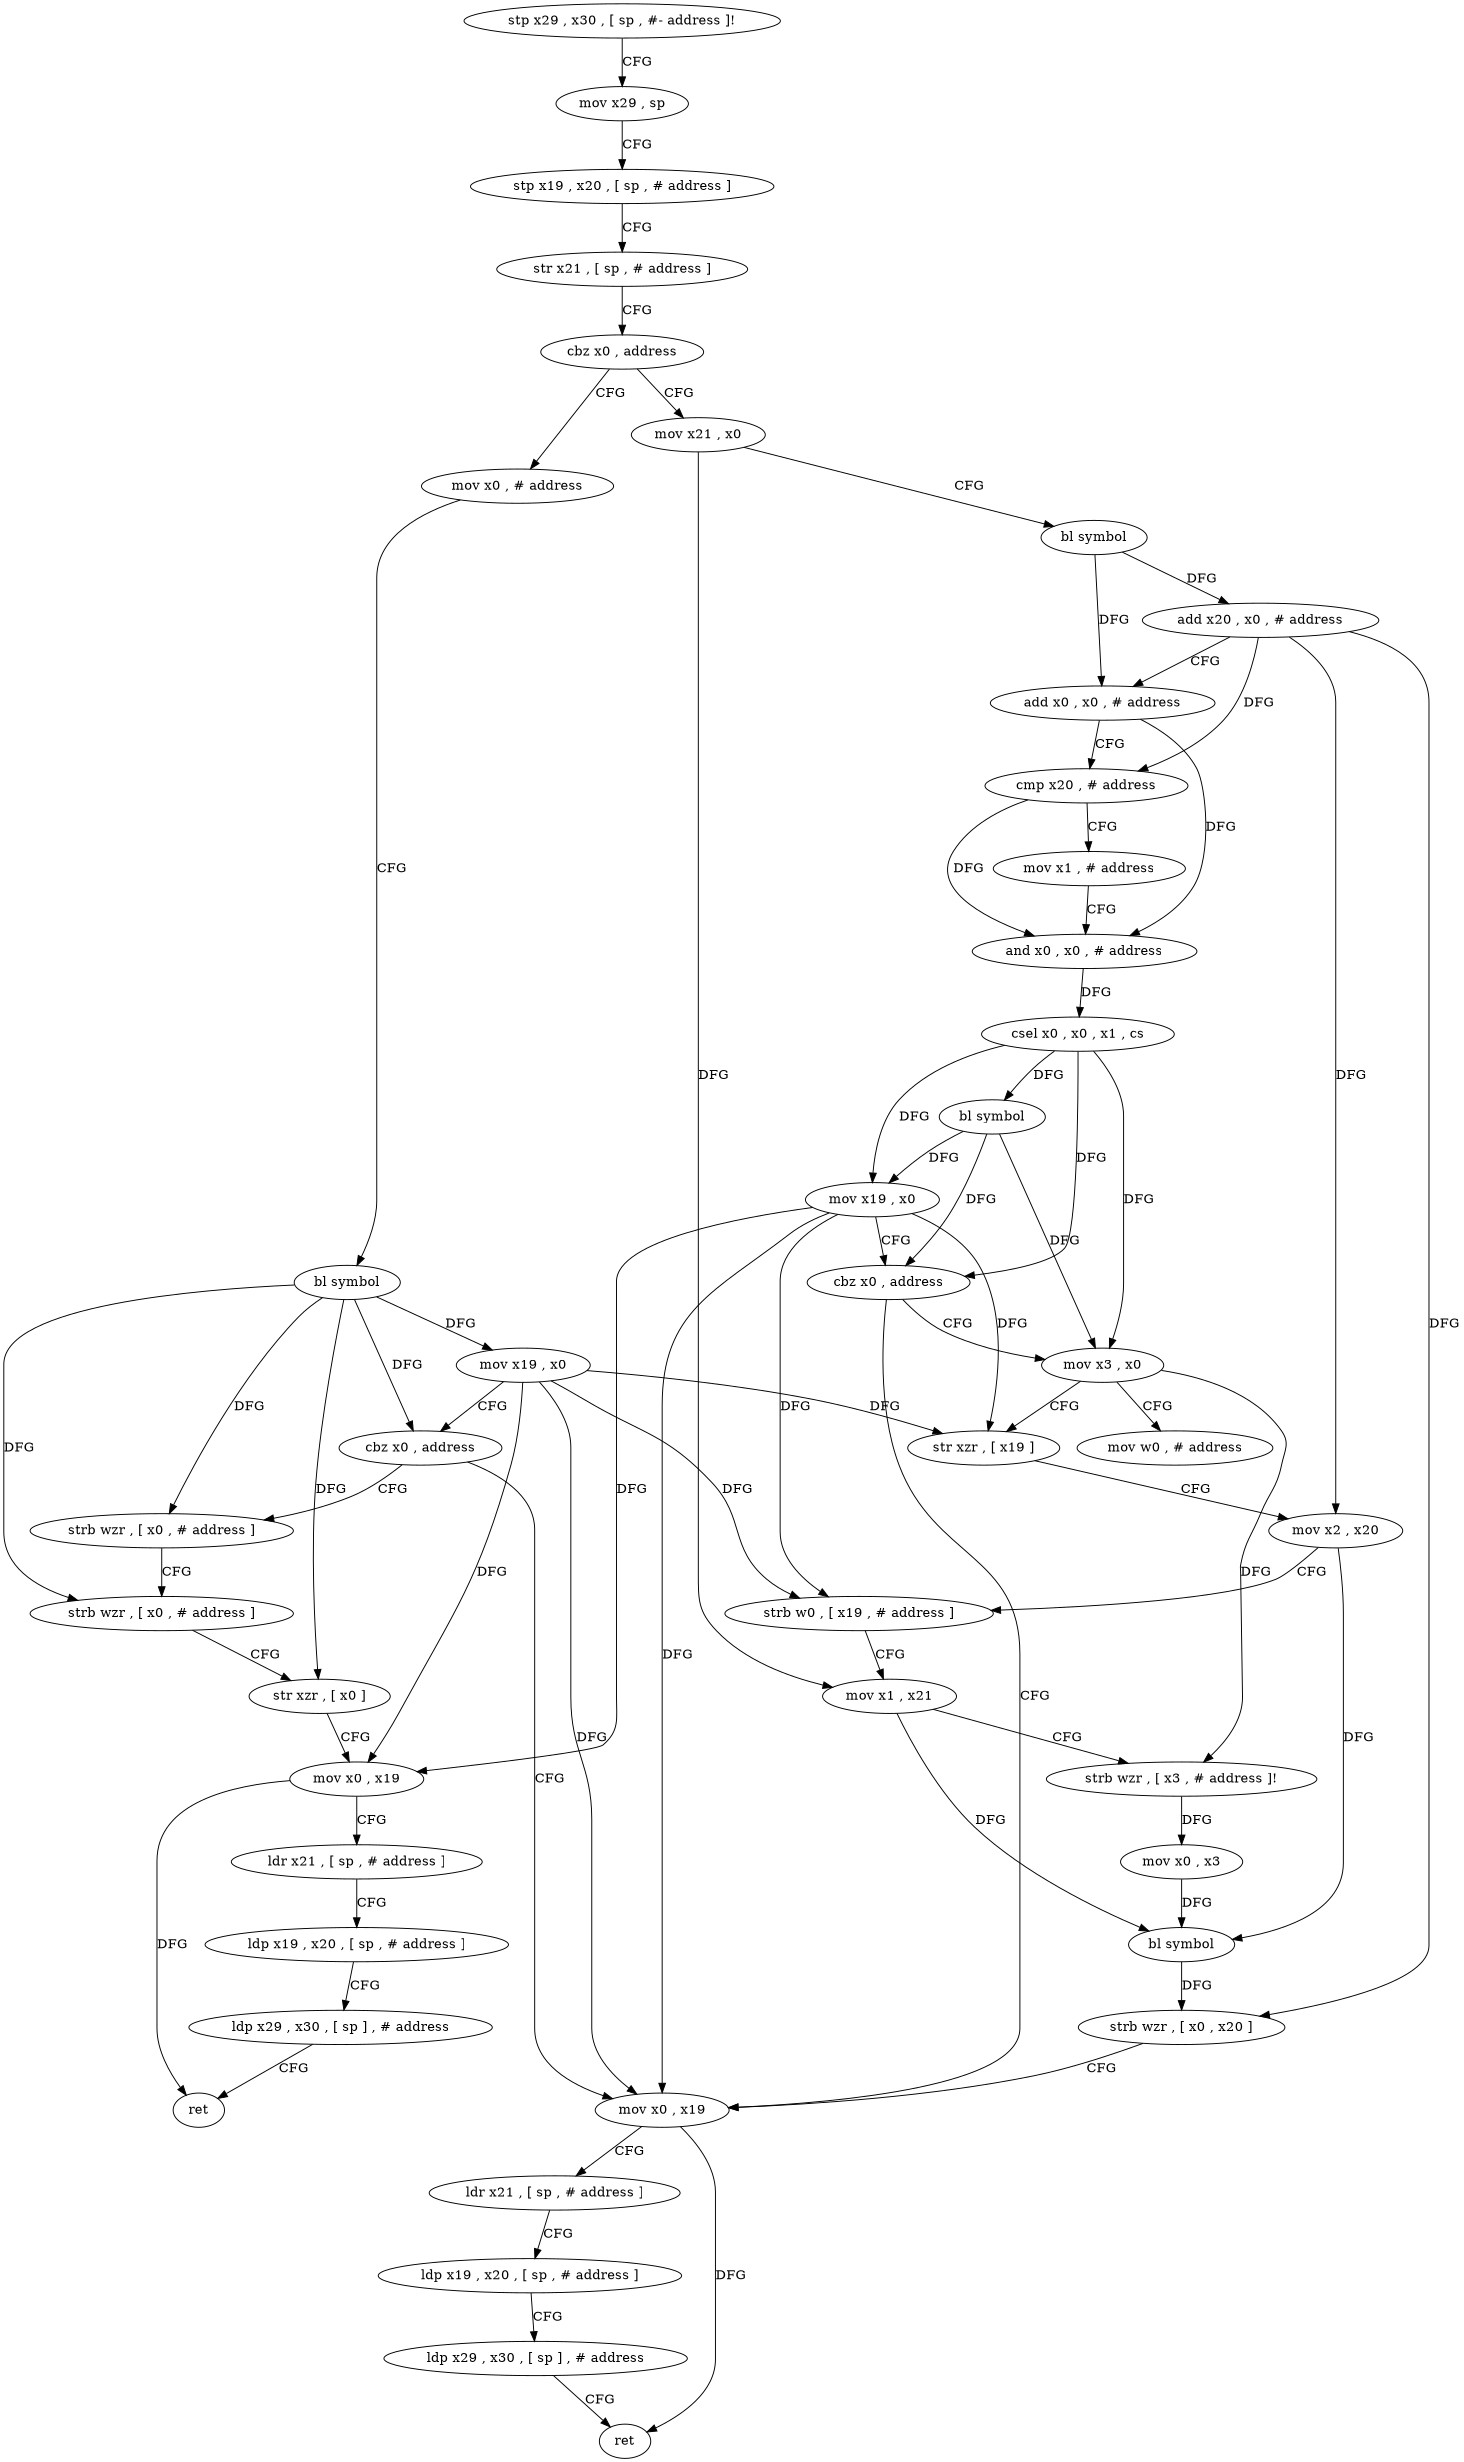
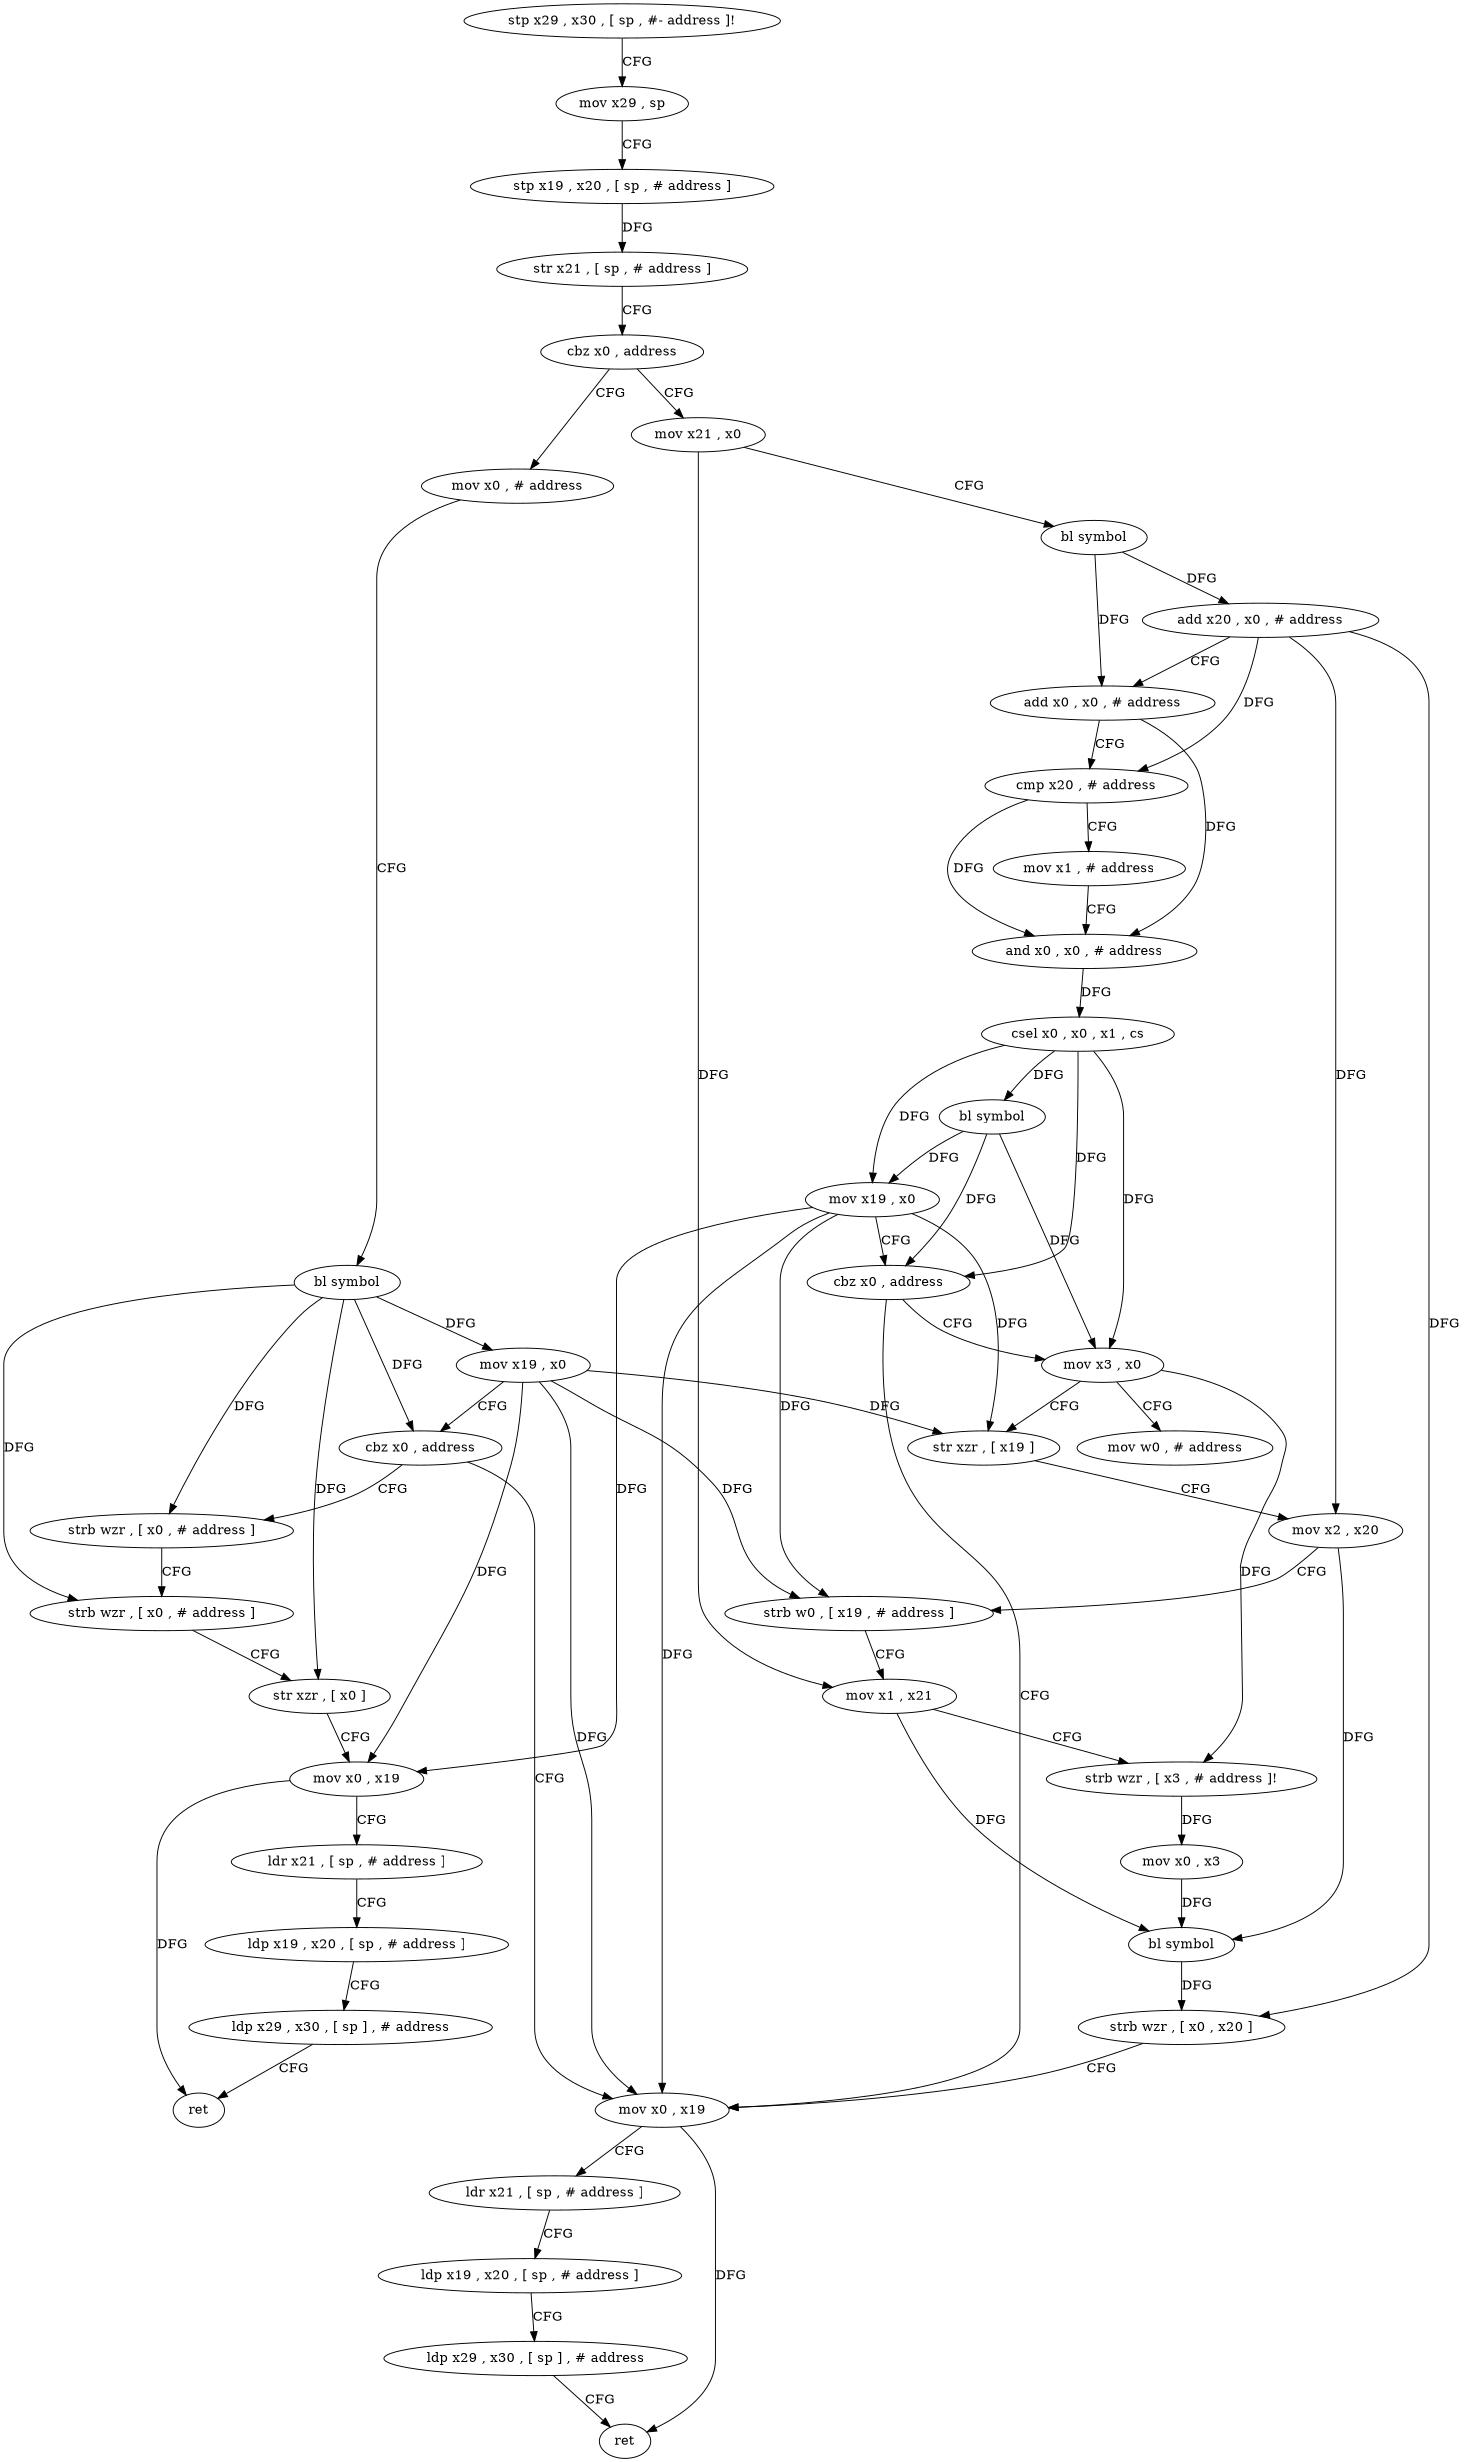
  digraph {
    n1 [label="stp x29 , x30 , [ sp , #- address ]!"]
    n2 [label="mov x29 , sp"]
    n3 [label="stp x19 , x20 , [ sp , # address ]"]
    n4 [label="str x21 , [ sp , # address ]"]
    n5 [label="cbz x0 , address"]
    n6 [label="mov x0 , # address"]
    n7 [label="mov x21 , x0"]
    n8 [label="bl symbol"]
    n9 [label="bl symbol"]
    n10 [label="mov x1 , x21"]
    n11 [label="mov x19 , x0"]
    n12 [label="cbz x0 , address"]
    n13 [label="strb wzr , [ x0 , # address ]"]
    n14 [label="strb wzr , [ x0 , # address ]"]
    n15 [label="str xzr , [ x0 ]"]
    n16 [label="add x20 , x0 , # address"]
    n17 [label="add x0 , x0 , # address"]
    n18 [label="strb wzr , [ x3 , # address ]!"]
    n19 [label="bl symbol"]
    n20 [label="mov x0 , x19"]
    n21 [label="mov x0 , x19"]
    n22 [label="str xzr , [ x19 ]"]
    n23 [label="strb w0 , [ x19 , # address ]"]
    n24 [label="ldr x21 , [ sp , # address ]"]
    n25 [label=ret]
    n26 [label="ldr x21 , [ sp , # address ]"]
    n27 [label=ret]
    n28 [label="mov x2 , x20"]
    n29 [label="ldp x19 , x20 , [ sp , # address ]"]
    n30 [label="cmp x20 , # address"]
    n31 [label="strb wzr , [ x0 , x20 ]"]
    n32 [label="and x0 , x0 , # address"]
    n33 [label="mov x1 , # address"]
    n34 [label="csel x0 , x0 , x1 , cs"]
    n35 [label="bl symbol"]
    n36 [label="mov x19 , x0"]
    n37 [label="cbz x0 , address"]
    n38 [label="mov x3 , x0"]
    n39 [label="mov w0 , # address"]
    n40 [label="mov x0 , x3"]
    n41 [label="ldp x29 , x30 , [ sp ] , # address"]
    n42 [label="ldp x19 , x20 , [ sp , # address ]"]
    n43 [label="ldp x29 , x30 , [ sp ] , # address"]
    n1 -> n2 [label=CFG]
    n2 -> n3 [label=CFG]
-   n3 -> n4 [label=CFG]
+   n3 -> n4 [label=DFG]
    n4 -> n5 [label=CFG]
    n5 -> n6 [label=CFG]
    n5 -> n7 [label=CFG]
    n6 -> n8 [label=CFG]
    n7 -> n9 [label=CFG]
    n7 -> n10 [label=DFG]
    n8 -> n11 [label=DFG]
    n8 -> n12 [label=DFG]
    n8 -> n13 [label=DFG]
    n8 -> n14 [label=DFG]
    n8 -> n15 [label=DFG]
    n9 -> n16 [label=DFG]
    n9 -> n17 [label=DFG]
    n10 -> n18 [label=CFG]
    n10 -> n19 [label=DFG]
    n11 -> n12 [label=CFG]
    n11 -> n20 [label=DFG]
    n11 -> n21 [label=DFG]
    n11 -> n22 [label=DFG]
    n11 -> n23 [label=DFG]
    n12 -> n13 [label=CFG]
    n12 -> n20 [label=CFG]
    n13 -> n14 [label=CFG]
    n14 -> n15 [label=CFG]
    n15 -> n21 [label=CFG]
    n16 -> n17 [label=CFG]
    n16 -> n28 [label=DFG]
    n16 -> n30 [label=DFG]
    n16 -> n31 [label=DFG]
    n17 -> n30 [label=CFG]
    n17 -> n32 [label=DFG]
    n18 -> n40 [label=DFG]
    n19 -> n31 [label=DFG]
    n20 -> n24 [label=CFG]
    n20 -> n25 [label=DFG]
    n21 -> n26 [label=CFG]
    n21 -> n27 [label=DFG]
    n22 -> n28 [label=CFG]
    n23 -> n10 [label=CFG]
    n24 -> n29 [label=CFG]
    n26 -> n42 [label=CFG]
    n28 -> n19 [label=DFG]
    n28 -> n23 [label=CFG]
    n29 -> n41 [label=CFG]
    n30 -> n32 [label=DFG]
    n30 -> n33 [label=CFG]
    n31 -> n20 [label=CFG]
    n32 -> n34 [label=DFG]
    n33 -> n32 [label=CFG]
    n34 -> n35 [label=DFG]
    n34 -> n36 [label=DFG]
    n34 -> n37 [label=DFG]
    n34 -> n38 [label=DFG]
    n35 -> n36 [label=DFG]
    n35 -> n37 [label=DFG]
    n35 -> n38 [label=DFG]
    n36 -> n20 [label=DFG]
    n36 -> n21 [label=DFG]
    n36 -> n22 [label=DFG]
    n36 -> n23 [label=DFG]
    n36 -> n37 [label=CFG]
    n37 -> n20 [label=CFG]
    n37 -> n38 [label=CFG]
    n38 -> n18 [label=DFG]
    n38 -> n22 [label=CFG]
    n38 -> n39 [label=CFG]
    n40 -> n19 [label=DFG]
    n41 -> n25 [label=CFG]
    n42 -> n43 [label=CFG]
    n43 -> n27 [label=CFG]
  }
